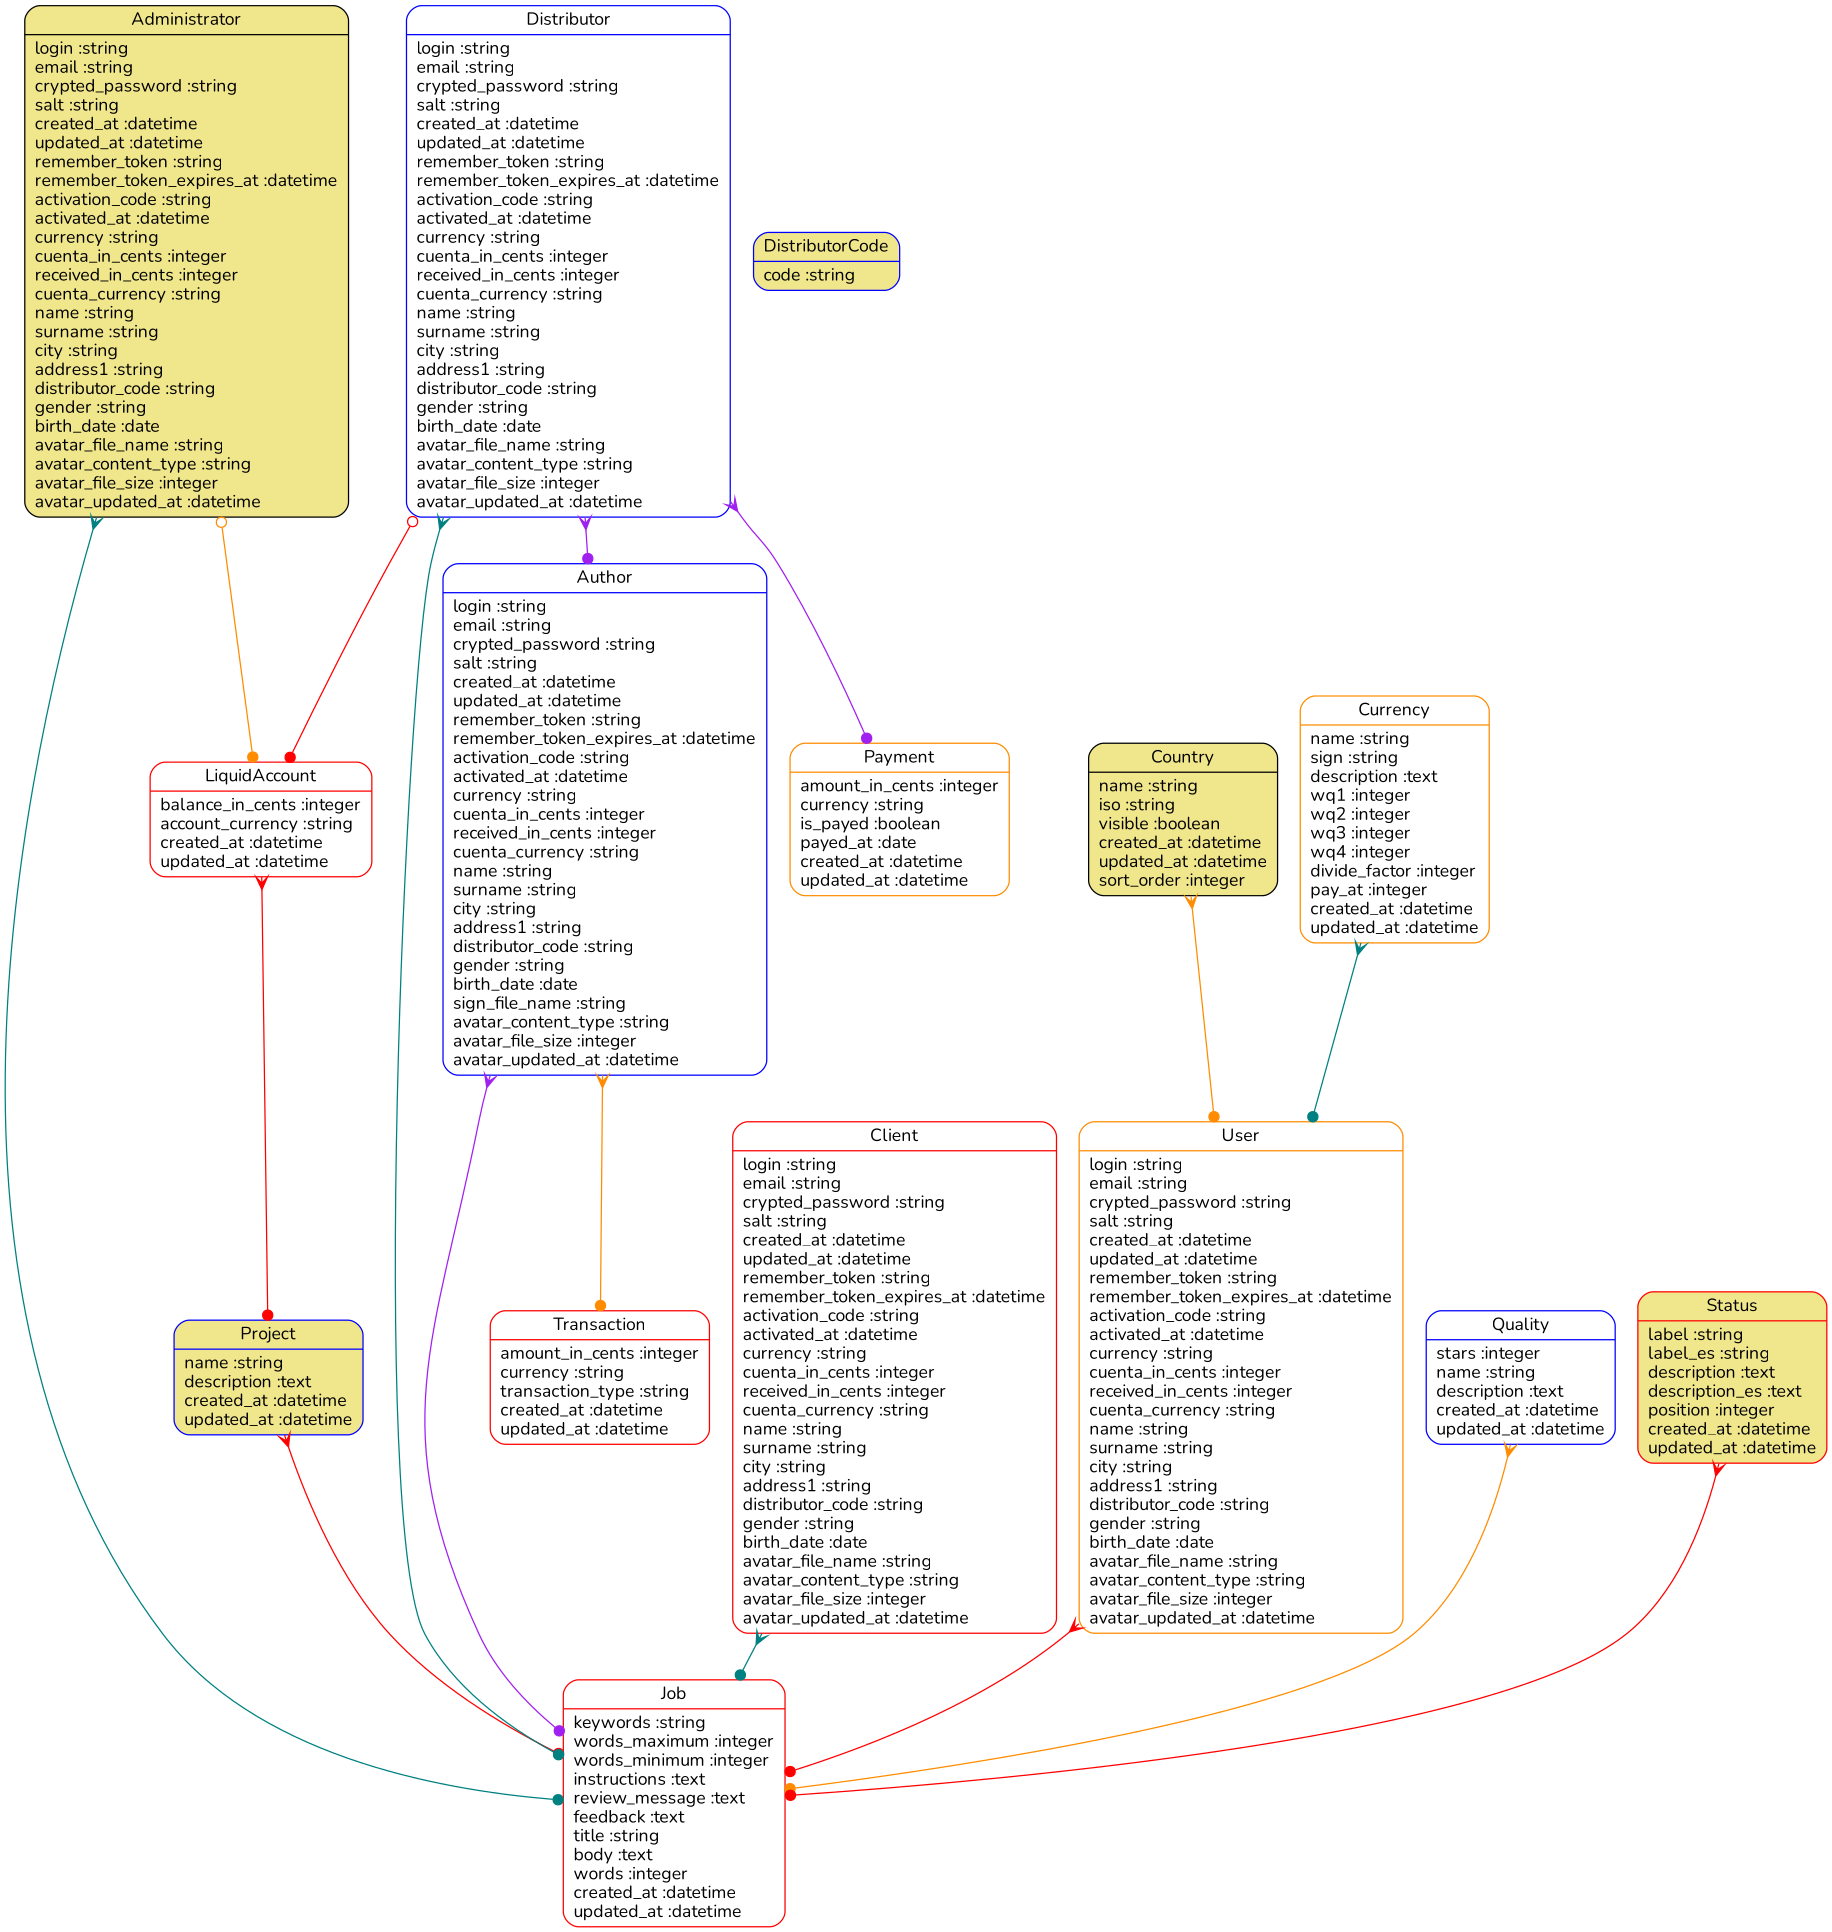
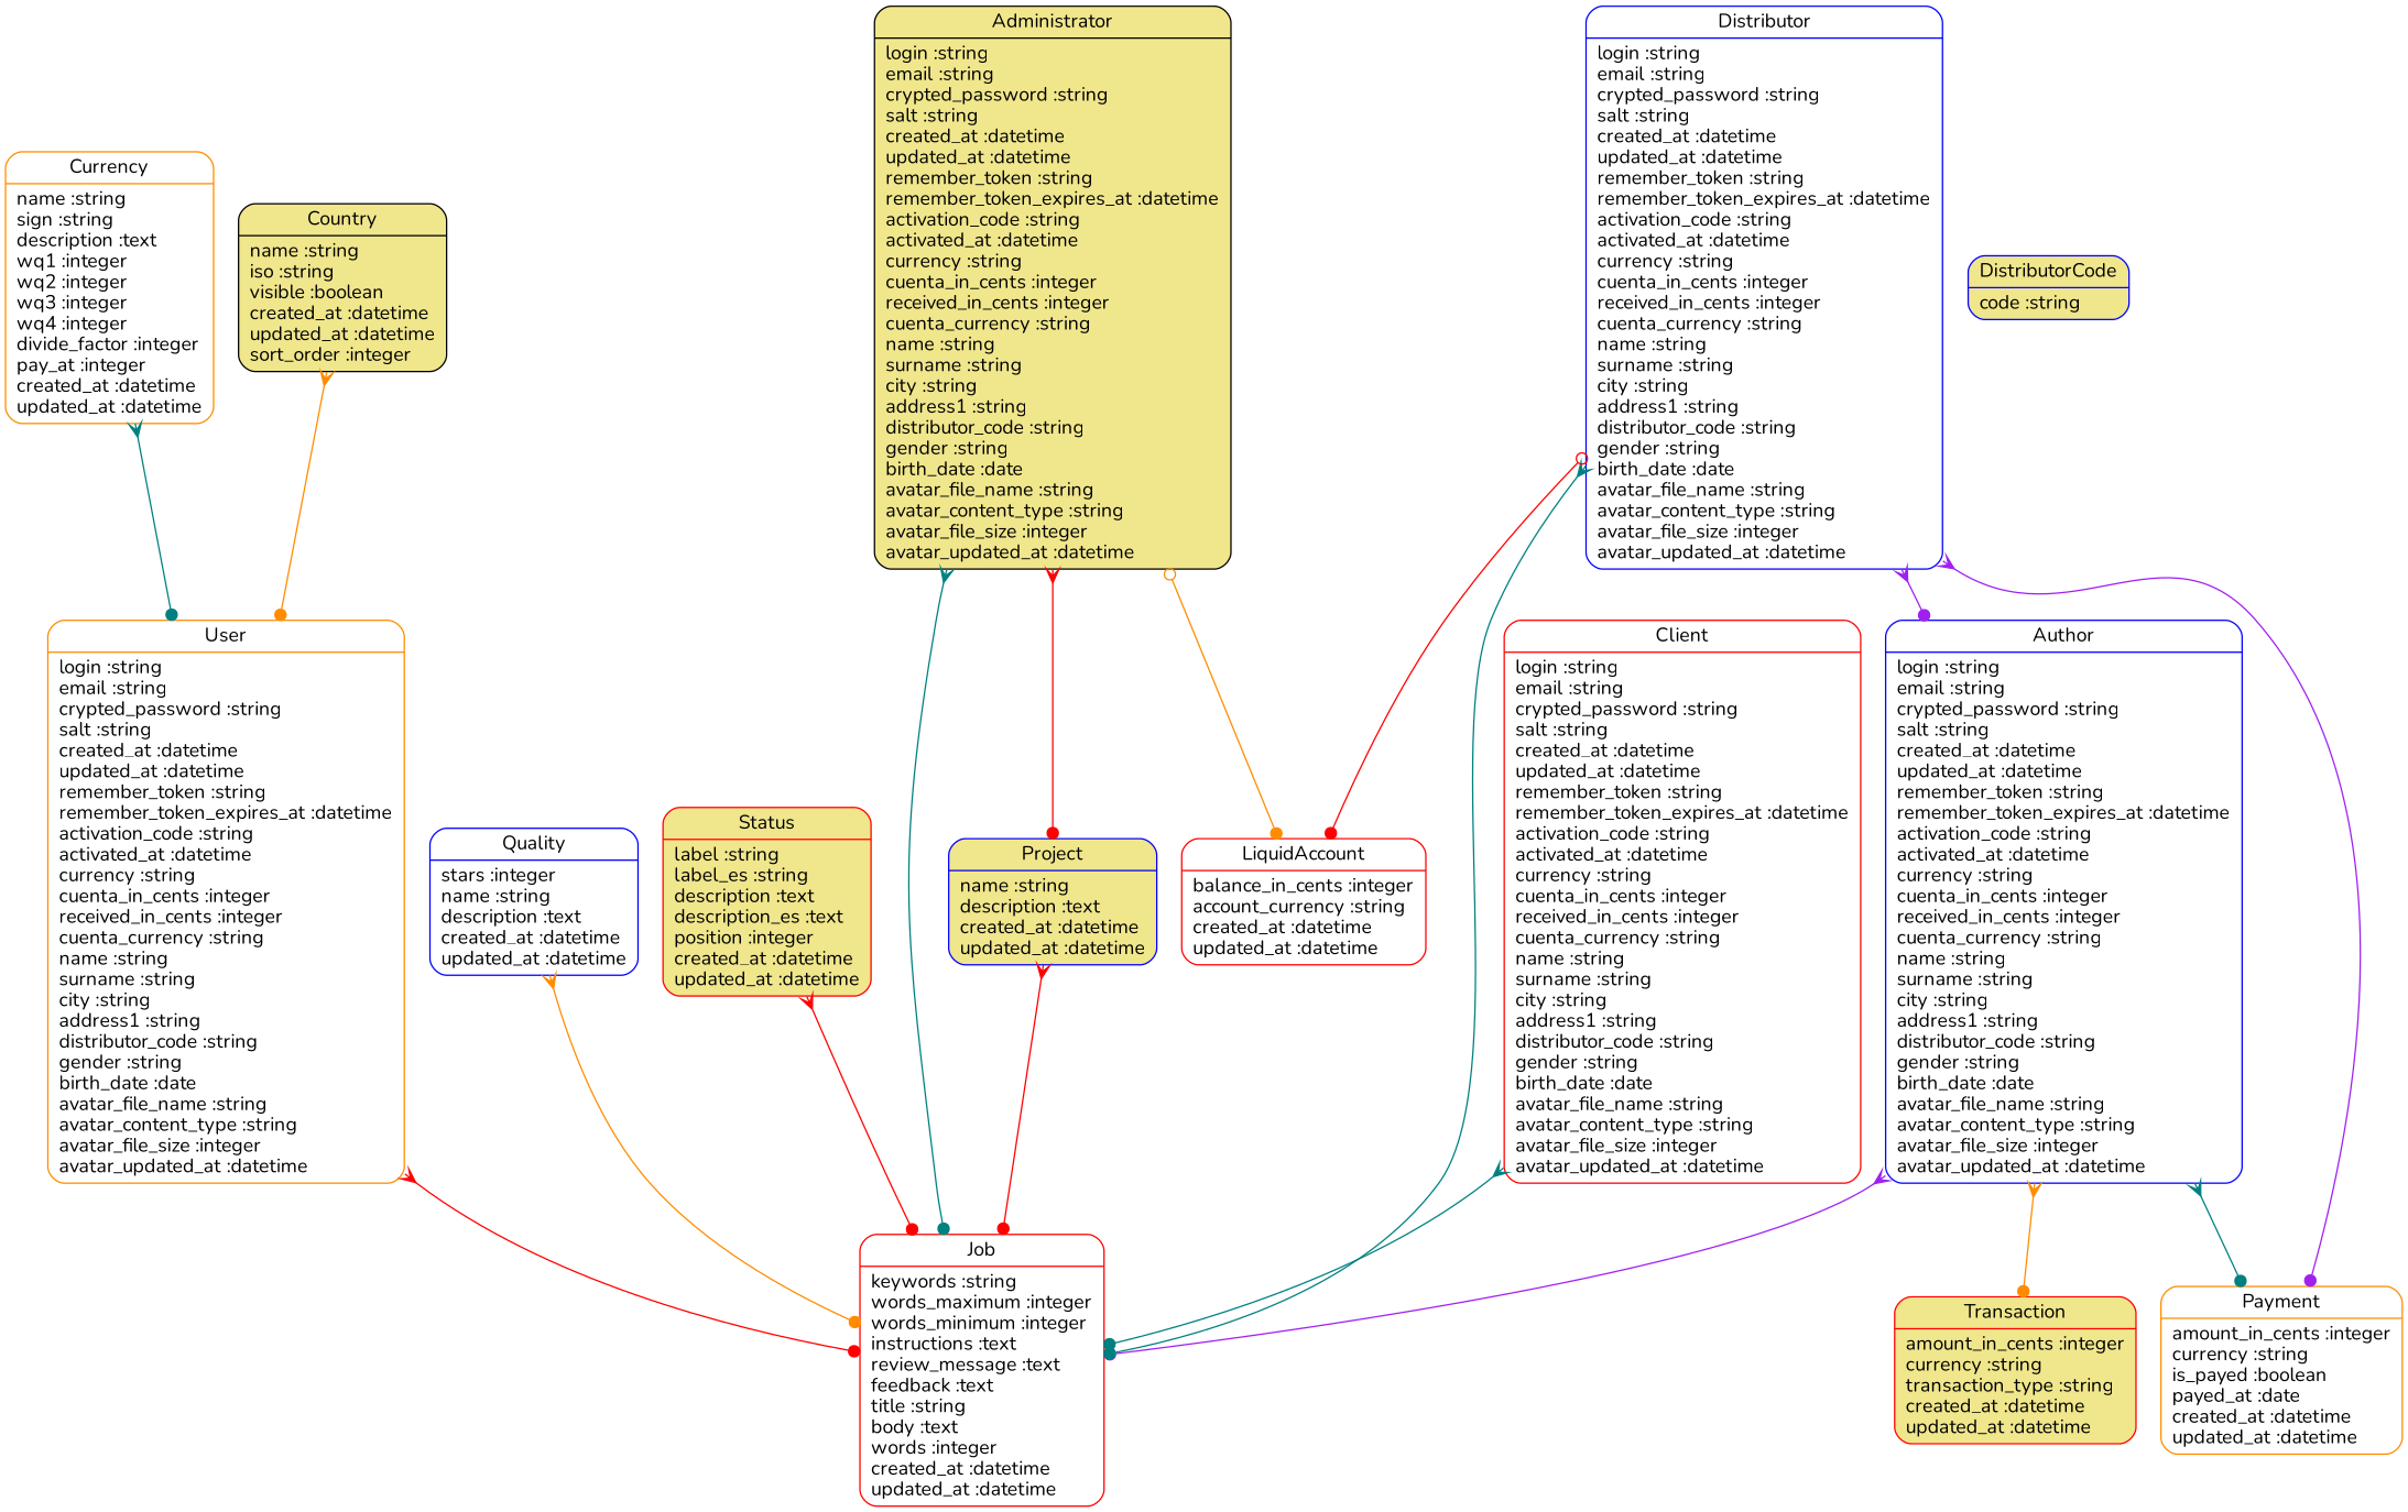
  digraph {
    fontname=Nunito
    splines=true
    node [color=red fillcolor=white fontname=Nunito shape=Mrecord style=filled]
    edge [arrowhead=dot arrowtail=crow color=teal dir=both fontname=Nunito]
    n1 [color=black fillcolor=khaki label="{Administrator|login :string\lemail :string\lcrypted_password :string\lsalt :string\lcreated_at :datetime\lupdated_at :datetime\lremember_token :string\lremember_token_expires_at :datetime\lactivation_code :string\lactivated_at :datetime\lcurrency :string\lcuenta_in_cents :integer\lreceived_in_cents :integer\lcuenta_currency :string\lname :string\lsurname :string\lcity :string\laddress1 :string\ldistributor_code :string\lgender :string\lbirth_date :date\lavatar_file_name :string\lavatar_content_type :string\lavatar_file_size :integer\lavatar_updated_at :datetime\l}"]
    n2 [label="{Job|keywords :string\lwords_maximum :integer\lwords_minimum :integer\linstructions :text\lreview_message :text\lfeedback :text\ltitle :string\lbody :text\lwords :integer\lcreated_at :datetime\lupdated_at :datetime\l}"]
    n3 [label="{LiquidAccount|balance_in_cents :integer\laccount_currency :string\lcreated_at :datetime\lupdated_at :datetime\l}"]
    n4 [color=blue fillcolor=khaki label="{Project|name :string\ldescription :text\lcreated_at :datetime\lupdated_at :datetime\l}"]
-   n5 [color=blue label="{Author|login :string\lemail :string\lcrypted_password :string\lsalt :string\lcreated_at :datetime\lupdated_at :datetime\lremember_token :string\lremember_token_expires_at :datetime\lactivation_code :string\lactivated_at :datetime\lcurrency :string\lcuenta_in_cents :integer\lreceived_in_cents :integer\lcuenta_currency :string\lname :string\lsurname :string\lcity :string\laddress1 :string\ldistributor_code :string\lgender :string\lbirth_date :date\lsign_file_name :string\lavatar_content_type :string\lavatar_file_size :integer\lavatar_updated_at :datetime\l}"]
+   n5 [color=blue label="{Author|login :string\lemail :string\lcrypted_password :string\lsalt :string\lcreated_at :datetime\lupdated_at :datetime\lremember_token :string\lremember_token_expires_at :datetime\lactivation_code :string\lactivated_at :datetime\lcurrency :string\lcuenta_in_cents :integer\lreceived_in_cents :integer\lcuenta_currency :string\lname :string\lsurname :string\lcity :string\laddress1 :string\ldistributor_code :string\lgender :string\lbirth_date :date\lavatar_file_name :string\lavatar_content_type :string\lavatar_file_size :integer\lavatar_updated_at :datetime\l}"]
    n6 [color=darkorange label="{Payment|amount_in_cents :integer\lcurrency :string\lis_payed :boolean\lpayed_at :date\lcreated_at :datetime\lupdated_at :datetime\l}"]
-   n7 [label="{Transaction|amount_in_cents :integer\lcurrency :string\ltransaction_type :string\lcreated_at :datetime\lupdated_at :datetime\l}"]
+   n7 [fillcolor=khaki label="{Transaction|amount_in_cents :integer\lcurrency :string\ltransaction_type :string\lcreated_at :datetime\lupdated_at :datetime\l}"]
    n8 [label="{Client|login :string\lemail :string\lcrypted_password :string\lsalt :string\lcreated_at :datetime\lupdated_at :datetime\lremember_token :string\lremember_token_expires_at :datetime\lactivation_code :string\lactivated_at :datetime\lcurrency :string\lcuenta_in_cents :integer\lreceived_in_cents :integer\lcuenta_currency :string\lname :string\lsurname :string\lcity :string\laddress1 :string\ldistributor_code :string\lgender :string\lbirth_date :date\lavatar_file_name :string\lavatar_content_type :string\lavatar_file_size :integer\lavatar_updated_at :datetime\l}"]
    n9 [color=black fillcolor=khaki label="{Country|name :string\liso :string\lvisible :boolean\lcreated_at :datetime\lupdated_at :datetime\lsort_order :integer\l}"]
    n10 [color=darkorange label="{User|login :string\lemail :string\lcrypted_password :string\lsalt :string\lcreated_at :datetime\lupdated_at :datetime\lremember_token :string\lremember_token_expires_at :datetime\lactivation_code :string\lactivated_at :datetime\lcurrency :string\lcuenta_in_cents :integer\lreceived_in_cents :integer\lcuenta_currency :string\lname :string\lsurname :string\lcity :string\laddress1 :string\ldistributor_code :string\lgender :string\lbirth_date :date\lavatar_file_name :string\lavatar_content_type :string\lavatar_file_size :integer\lavatar_updated_at :datetime\l}"]
    n11 [color=darkorange label="{Currency|name :string\lsign :string\ldescription :text\lwq1 :integer\lwq2 :integer\lwq3 :integer\lwq4 :integer\ldivide_factor :integer\lpay_at :integer\lcreated_at :datetime\lupdated_at :datetime\l}"]
    n12 [color=blue label="{Distributor|login :string\lemail :string\lcrypted_password :string\lsalt :string\lcreated_at :datetime\lupdated_at :datetime\lremember_token :string\lremember_token_expires_at :datetime\lactivation_code :string\lactivated_at :datetime\lcurrency :string\lcuenta_in_cents :integer\lreceived_in_cents :integer\lcuenta_currency :string\lname :string\lsurname :string\lcity :string\laddress1 :string\ldistributor_code :string\lgender :string\lbirth_date :date\lavatar_file_name :string\lavatar_content_type :string\lavatar_file_size :integer\lavatar_updated_at :datetime\l}"]
    n13 [color=blue fillcolor=khaki label="{DistributorCode|code :string\l}"]
    n14 [color=blue label="{Quality|stars :integer\lname :string\ldescription :text\lcreated_at :datetime\lupdated_at :datetime\l}"]
    n15 [fillcolor=khaki label="{Status|label :string\llabel_es :string\ldescription :text\ldescription_es :text\lposition :integer\lcreated_at :datetime\lupdated_at :datetime\l}"]
    n1 -> n2
    n1 -> n3 [arrowtail=odot color=darkorange]
-   n3 -> n4 [color=red]
+   n1 -> n4 [color=red]
    n4 -> n2 [color=red]
    n5 -> n2 [color=purple]
+   n5 -> n6
    n5 -> n7 [color=darkorange]
    n8 -> n2
    n9 -> n10 [color=darkorange]
    n10 -> n2 [color=red]
    n11 -> n10
    n12 -> n2
    n12 -> n3 [arrowtail=odot color=red]
    n12 -> n5 [color=purple]
    n12 -> n6 [color=purple]
    n14 -> n2 [color=darkorange]
    n15 -> n2 [color=red]
  }
